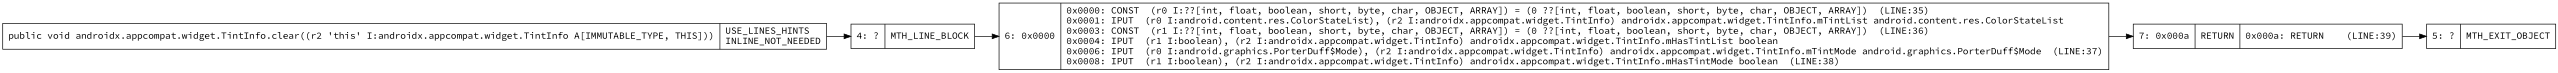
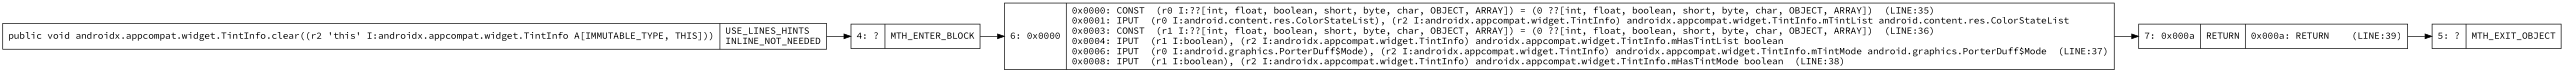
  digraph {
    fontname="Source Code Pro"
    rankdir=LR
    node [fontname="Source Code Pro" shape=record]
    edge [fontname="Source Code Pro"]
-   n1 [label="{4\:\ ?|MTH_LINE_BLOCK\l}"]
+   n1 [label="{4\:\ ?|MTH_ENTER_BLOCK\l}"]
    n2 [label="{6\:\ 0x0000|0x0000: CONST  (r0 I:??[int, float, boolean, short, byte, char, OBJECT, ARRAY]) = (0 ??[int, float, boolean, short, byte, char, OBJECT, ARRAY])  (LINE:35)\l0x0001: IPUT  (r0 I:android.content.res.ColorStateList), (r2 I:androidx.appcompat.widget.TintInfo) androidx.appcompat.widget.TintInfo.mTintList android.content.res.ColorStateList \l0x0003: CONST  (r1 I:??[int, float, boolean, short, byte, char, OBJECT, ARRAY]) = (0 ??[int, float, boolean, short, byte, char, OBJECT, ARRAY])  (LINE:36)\l0x0004: IPUT  (r1 I:boolean), (r2 I:androidx.appcompat.widget.TintInfo) androidx.appcompat.widget.TintInfo.mHasTintList boolean \l0x0006: IPUT  (r0 I:android.graphics.PorterDuff$Mode), (r2 I:androidx.appcompat.widget.TintInfo) androidx.appcompat.widget.TintInfo.mTintMode android.graphics.PorterDuff$Mode  (LINE:37)\l0x0008: IPUT  (r1 I:boolean), (r2 I:androidx.appcompat.widget.TintInfo) androidx.appcompat.widget.TintInfo.mHasTintMode boolean  (LINE:38)\l}"]
    n3 [label="{7\:\ 0x000a|RETURN\l|0x000a: RETURN    (LINE:39)\l}"]
    n4 [label="{5\:\ ?|MTH_EXIT_OBJECT\l}"]
    n5 [label="{public void androidx.appcompat.widget.TintInfo.clear((r2 'this' I:androidx.appcompat.widget.TintInfo A[IMMUTABLE_TYPE, THIS]))  | USE_LINES_HINTS\lINLINE_NOT_NEEDED\l}"]
    n1 -> n2
    n2 -> n3
    n3 -> n4
    n5 -> n1
  }
